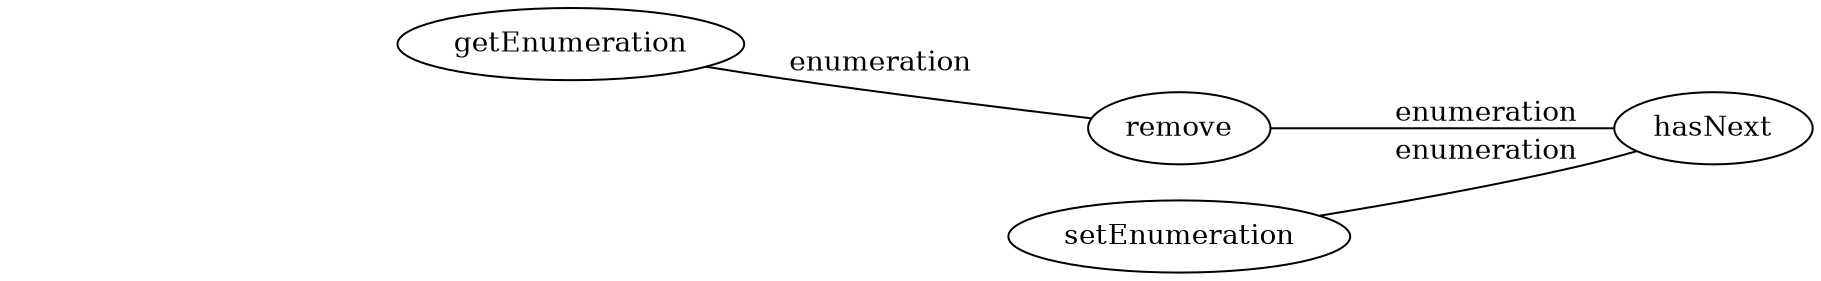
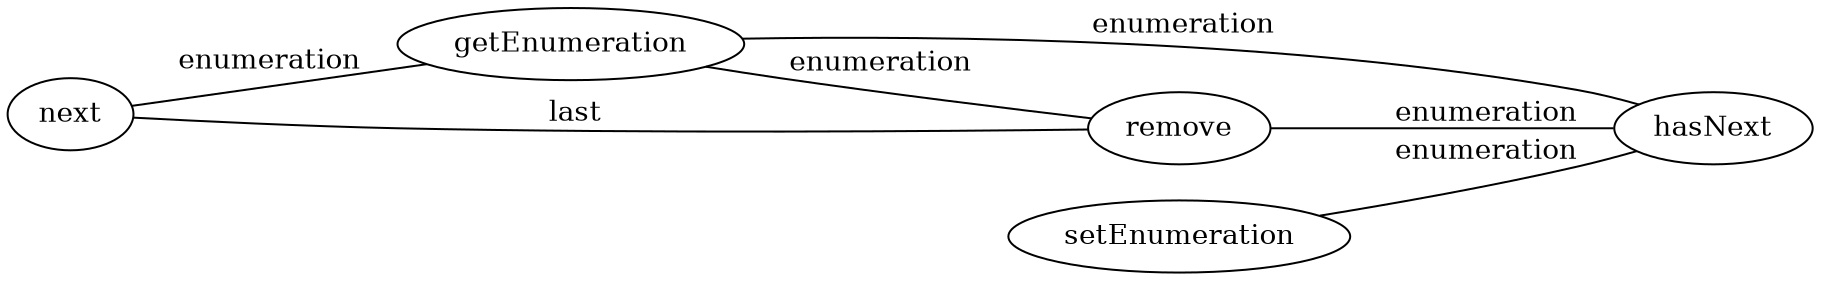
  digraph {
    rankdir=LR
    edge [dir=none]
+   next
    getEnumeration
    remove
    hasNext
    setEnumeration
+   next -> getEnumeration [label=" enumeration"]
+   next -> remove [label=" last"]
    getEnumeration -> remove [label=" enumeration"]
+   getEnumeration -> hasNext [label=" enumeration"]
    remove -> hasNext [label=" enumeration"]
    setEnumeration -> hasNext [label=" enumeration"]
  }
